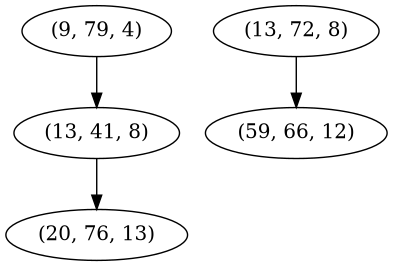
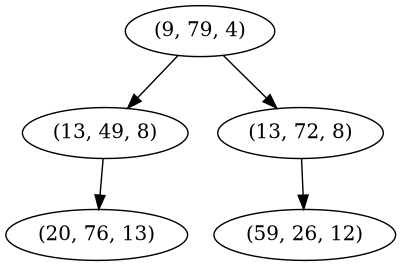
  digraph {
    "(9, 79, 4)"
-   "(13, 41, 8)"
+   "(13, 41, 8)" [label="(13, 49, 8)"]
    n3 [label="(13, 72, 8)"]
    n4 [label="(20, 76, 13)"]
-   "(59, 66, 12)"
+   "(59, 66, 12)" [label="(59, 26, 12)"]
    "(9, 79, 4)" -> "(13, 41, 8)"
+   "(9, 79, 4)" -> n3
    "(13, 41, 8)" -> n4
    n3 -> "(59, 66, 12)"
  }
